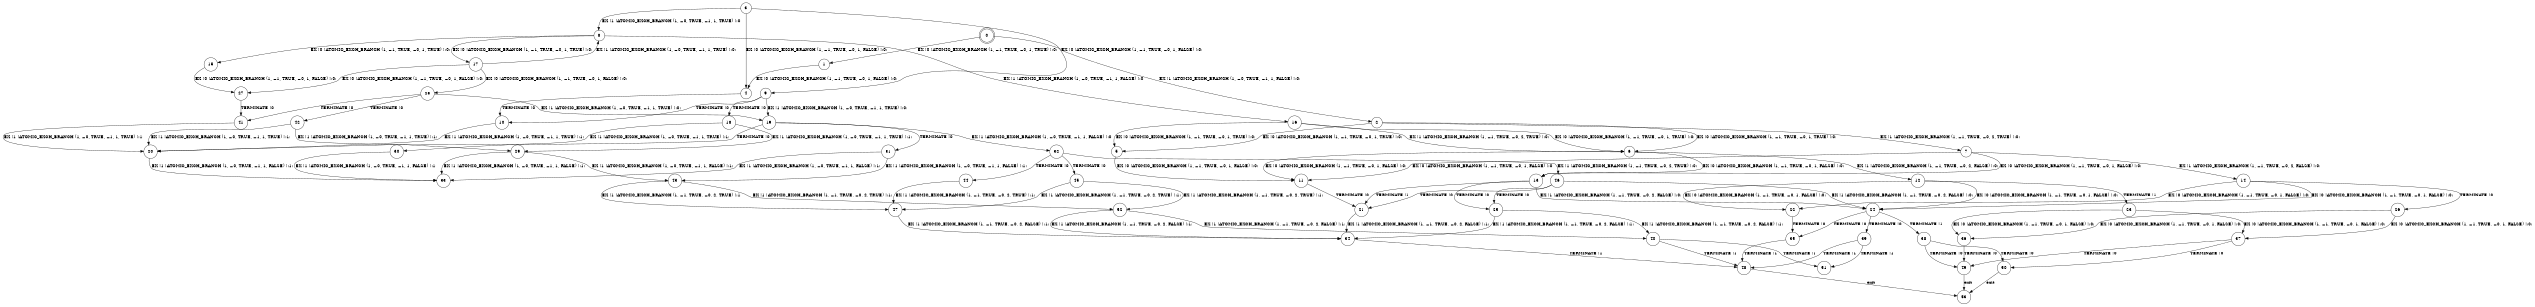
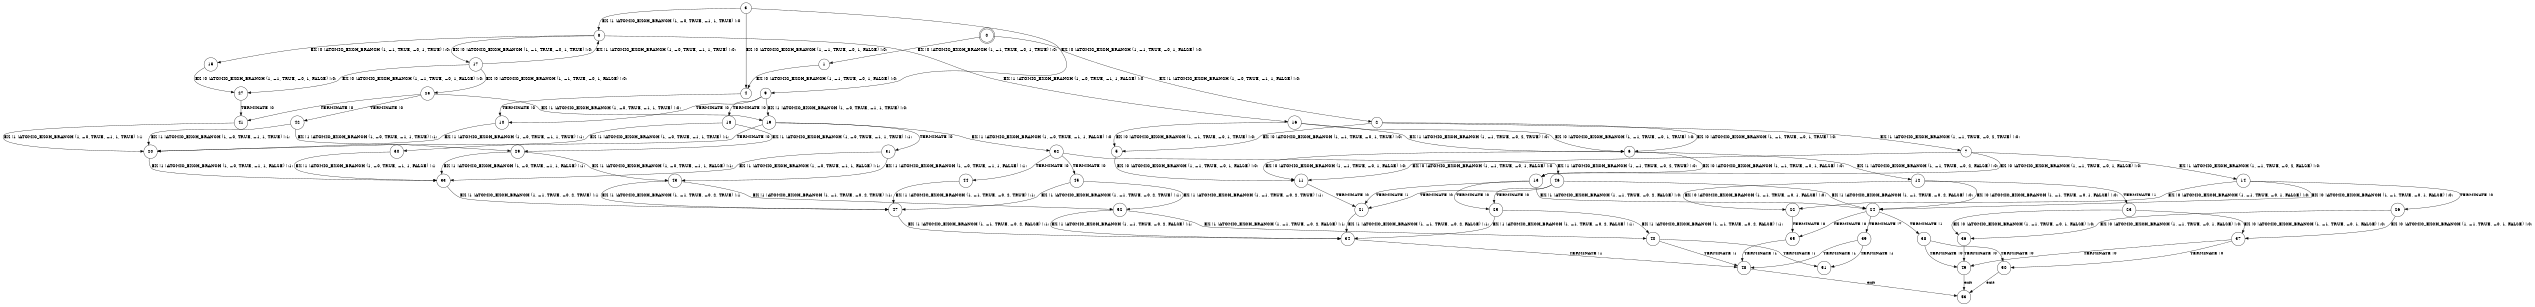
  digraph {
    node [shape=circle]
    0 [peripheries=2]
    1
    2
    4
    5
    6
    7
    3
    8
    9
    10
    11
    12
    13
    14
    15
    16
    17
    18
    19
    20
    21
    22
    23
    24
    25
    26
    27
    28
    29
    30
    31
    32
    33
    34
    35
    36
    37
    38
    39
    40
    41
    42
    43
    44
    45
    46
    47
    48
    49
    50
    51
    52
    53
    0 -> 1 [label="EX !0 !ATOMIC_EXCH_BRANCH (1, +1, TRUE, +0, 1, TRUE) !:0:"]
    0 -> 2 [label="EX !1 !ATOMIC_EXCH_BRANCH (1, +0, TRUE, +1, 1, FALSE) !:0:"]
    1 -> 4 [label="EX !0 !ATOMIC_EXCH_BRANCH (1, +1, TRUE, +0, 1, FALSE) !:0:"]
    2 -> 5 [label="EX !0 !ATOMIC_EXCH_BRANCH (1, +1, TRUE, +0, 1, TRUE) !:0:"]
    2 -> 6 [label="EX !0 !ATOMIC_EXCH_BRANCH (1, +1, TRUE, +0, 1, TRUE) !:0:"]
    2 -> 7 [label="EX !1 !ATOMIC_EXCH_BRANCH (1, +1, TRUE, +0, 2, TRUE) !:0:"]
    4 -> 10 [label="TERMINATE !0"]
    5 -> 11 [label="EX !0 !ATOMIC_EXCH_BRANCH (1, +1, TRUE, +0, 1, FALSE) !:0:"]
    6 -> 11 [label="EX !0 !ATOMIC_EXCH_BRANCH (1, +1, TRUE, +0, 1, FALSE) !:0:"]
    6 -> 12 [label="EX !1 !ATOMIC_EXCH_BRANCH (1, +1, TRUE, +0, 2, FALSE) !:0:"]
    6 -> 13 [label="EX !0 !ATOMIC_EXCH_BRANCH (1, +1, TRUE, +0, 1, FALSE) !:0:"]
    7 -> 11 [label="EX !0 !ATOMIC_EXCH_BRANCH (1, +1, TRUE, +0, 1, FALSE) !:0:"]
    7 -> 13 [label="EX !0 !ATOMIC_EXCH_BRANCH (1, +1, TRUE, +0, 1, FALSE) !:0:"]
    7 -> 14 [label="EX !1 !ATOMIC_EXCH_BRANCH (1, +1, TRUE, +0, 2, FALSE) !:0:"]
    3 -> 4 [label="EX !0 !ATOMIC_EXCH_BRANCH (1, +1, TRUE, +0, 1, FALSE) !:0:"]
    3 -> 8 [label="EX !1 !ATOMIC_EXCH_BRANCH (1, +0, TRUE, +1, 1, TRUE) !:0:"]
    3 -> 9 [label="EX !0 !ATOMIC_EXCH_BRANCH (1, +1, TRUE, +0, 1, FALSE) !:0:"]
    8 -> 15 [label="EX !0 !ATOMIC_EXCH_BRANCH (1, +1, TRUE, +0, 1, TRUE) !:0:"]
    8 -> 16 [label="EX !1 !ATOMIC_EXCH_BRANCH (1, +0, TRUE, +1, 1, FALSE) !:0:"]
    8 -> 17 [label="EX !0 !ATOMIC_EXCH_BRANCH (1, +1, TRUE, +0, 1, TRUE) !:0:"]
    9 -> 10 [label="TERMINATE !0"]
    9 -> 18 [label="TERMINATE !0"]
    9 -> 19 [label="EX !1 !ATOMIC_EXCH_BRANCH (1, +0, TRUE, +1, 1, TRUE) !:0:"]
    10 -> 20 [label="EX !1 !ATOMIC_EXCH_BRANCH (1, +0, TRUE, +1, 1, TRUE) !:1:"]
    11 -> 21 [label="TERMINATE !0"]
    12 -> 22 [label="EX !0 !ATOMIC_EXCH_BRANCH (1, +1, TRUE, +0, 1, FALSE) !:0:"]
    12 -> 23 [label="TERMINATE !1"]
    12 -> 24 [label="EX !0 !ATOMIC_EXCH_BRANCH (1, +1, TRUE, +0, 1, FALSE) !:0:"]
    13 -> 21 [label="TERMINATE !1"]
    13 -> 24 [label="EX !1 !ATOMIC_EXCH_BRANCH (1, +1, TRUE, +0, 2, FALSE) !:0:"]
    13 -> 25 [label="TERMINATE !0"]
    14 -> 22 [label="EX !0 !ATOMIC_EXCH_BRANCH (1, +1, TRUE, +0, 1, FALSE) !:0:"]
    14 -> 24 [label="EX !0 !ATOMIC_EXCH_BRANCH (1, +1, TRUE, +0, 1, FALSE) !:0:"]
    14 -> 26 [label="TERMINATE !0"]
    15 -> 27 [label="EX !0 !ATOMIC_EXCH_BRANCH (1, +1, TRUE, +0, 1, FALSE) !:0:"]
    16 -> 5 [label="EX !0 !ATOMIC_EXCH_BRANCH (1, +1, TRUE, +0, 1, TRUE) !:0:"]
    16 -> 6 [label="EX !1 !ATOMIC_EXCH_BRANCH (1, +1, TRUE, +0, 2, TRUE) !:0:"]
    16 -> 6 [label="EX !0 !ATOMIC_EXCH_BRANCH (1, +1, TRUE, +0, 1, TRUE) !:0:"]
    17 -> 8 [label="EX !1 !ATOMIC_EXCH_BRANCH (1, +0, TRUE, +1, 1, TRUE) !:0:"]
    17 -> 27 [label="EX !0 !ATOMIC_EXCH_BRANCH (1, +1, TRUE, +0, 1, FALSE) !:0:"]
    17 -> 28 [label="EX !0 !ATOMIC_EXCH_BRANCH (1, +1, TRUE, +0, 1, FALSE) !:0:"]
    18 -> 20 [label="EX !1 !ATOMIC_EXCH_BRANCH (1, +0, TRUE, +1, 1, TRUE) !:1:"]
    18 -> 29 [label="EX !1 !ATOMIC_EXCH_BRANCH (1, +0, TRUE, +1, 1, TRUE) !:1:"]
    19 -> 30 [label="TERMINATE !0"]
    19 -> 31 [label="TERMINATE !0"]
    19 -> 32 [label="EX !1 !ATOMIC_EXCH_BRANCH (1, +0, TRUE, +1, 1, FALSE) !:0:"]
    20 -> 33 [label="EX !1 !ATOMIC_EXCH_BRANCH (1, +0, TRUE, +1, 1, FALSE) !:1:"]
    21 -> 34 [label="EX !1 !ATOMIC_EXCH_BRANCH (1, +1, TRUE, +0, 2, FALSE) !:1:"]
    22 -> 35 [label="TERMINATE !0"]
    23 -> 36 [label="EX !0 !ATOMIC_EXCH_BRANCH (1, +1, TRUE, +0, 1, FALSE) !:0:"]
    23 -> 37 [label="EX !0 !ATOMIC_EXCH_BRANCH (1, +1, TRUE, +0, 1, FALSE) !:0:"]
    24 -> 35 [label="TERMINATE !0"]
    24 -> 38 [label="TERMINATE !1"]
-   24 -> 39 [label="TERMINATE !0"]
+   24 -> 39 [label="TERMINATE !7"]
    25 -> 34 [label="EX !1 !ATOMIC_EXCH_BRANCH (1, +1, TRUE, +0, 2, FALSE) !:1:"]
    25 -> 40 [label="EX !1 !ATOMIC_EXCH_BRANCH (1, +1, TRUE, +0, 2, FALSE) !:1:"]
    26 -> 36 [label="EX !0 !ATOMIC_EXCH_BRANCH (1, +1, TRUE, +0, 1, FALSE) !:0:"]
    26 -> 37 [label="EX !0 !ATOMIC_EXCH_BRANCH (1, +1, TRUE, +0, 1, FALSE) !:0:"]
    27 -> 41 [label="TERMINATE !0"]
    28 -> 19 [label="EX !1 !ATOMIC_EXCH_BRANCH (1, +0, TRUE, +1, 1, TRUE) !:0:"]
    28 -> 41 [label="TERMINATE !0"]
    28 -> 42 [label="TERMINATE !0"]
    29 -> 33 [label="EX !1 !ATOMIC_EXCH_BRANCH (1, +0, TRUE, +1, 1, FALSE) !:1:"]
    29 -> 43 [label="EX !1 !ATOMIC_EXCH_BRANCH (1, +0, TRUE, +1, 1, FALSE) !:1:"]
    30 -> 33 [label="EX !1 !ATOMIC_EXCH_BRANCH (1, +0, TRUE, +1, 1, FALSE) !:1:"]
    31 -> 33 [label="EX !1 !ATOMIC_EXCH_BRANCH (1, +0, TRUE, +1, 1, FALSE) !:1:"]
    31 -> 43 [label="EX !1 !ATOMIC_EXCH_BRANCH (1, +0, TRUE, +1, 1, FALSE) !:1:"]
    32 -> 44 [label="TERMINATE !0"]
    32 -> 45 [label="TERMINATE !0"]
    32 -> 46 [label="EX !1 !ATOMIC_EXCH_BRANCH (1, +1, TRUE, +0, 2, TRUE) !:0:"]
+   33 -> 47 [label="EX !1 !ATOMIC_EXCH_BRANCH (1, +1, TRUE, +0, 2, TRUE) !:1:"]
    34 -> 48 [label="TERMINATE !1"]
    35 -> 48 [label="TERMINATE !1"]
    36 -> 49 [label="TERMINATE !0"]
    37 -> 49 [label="TERMINATE !0"]
    37 -> 50 [label="TERMINATE !0"]
    38 -> 49 [label="TERMINATE !0"]
    38 -> 50 [label="TERMINATE !0"]
    39 -> 48 [label="TERMINATE !1"]
    39 -> 51 [label="TERMINATE !1"]
    40 -> 48 [label="TERMINATE !1"]
    40 -> 51 [label="TERMINATE !1"]
    41 -> 20 [label="EX !1 !ATOMIC_EXCH_BRANCH (1, +0, TRUE, +1, 1, TRUE) !:1:"]
    42 -> 20 [label="EX !1 !ATOMIC_EXCH_BRANCH (1, +0, TRUE, +1, 1, TRUE) !:1:"]
    42 -> 29 [label="EX !1 !ATOMIC_EXCH_BRANCH (1, +0, TRUE, +1, 1, TRUE) !:1:"]
    43 -> 47 [label="EX !1 !ATOMIC_EXCH_BRANCH (1, +1, TRUE, +0, 2, TRUE) !:1:"]
    43 -> 52 [label="EX !1 !ATOMIC_EXCH_BRANCH (1, +1, TRUE, +0, 2, TRUE) !:1:"]
    44 -> 47 [label="EX !1 !ATOMIC_EXCH_BRANCH (1, +1, TRUE, +0, 2, TRUE) !:1:"]
    45 -> 47 [label="EX !1 !ATOMIC_EXCH_BRANCH (1, +1, TRUE, +0, 2, TRUE) !:1:"]
    45 -> 52 [label="EX !1 !ATOMIC_EXCH_BRANCH (1, +1, TRUE, +0, 2, TRUE) !:1:"]
    46 -> 21 [label="TERMINATE !0"]
    46 -> 24 [label="EX !1 !ATOMIC_EXCH_BRANCH (1, +1, TRUE, +0, 2, FALSE) !:0:"]
    46 -> 25 [label="TERMINATE !0"]
    47 -> 34 [label="EX !1 !ATOMIC_EXCH_BRANCH (1, +1, TRUE, +0, 2, FALSE) !:1:"]
    48 -> 53 [label=exit]
    49 -> 53 [label=exit]
    50 -> 53 [label=exit]
    52 -> 34 [label="EX !1 !ATOMIC_EXCH_BRANCH (1, +1, TRUE, +0, 2, FALSE) !:1:"]
    52 -> 40 [label="EX !1 !ATOMIC_EXCH_BRANCH (1, +1, TRUE, +0, 2, FALSE) !:1:"]
  }
